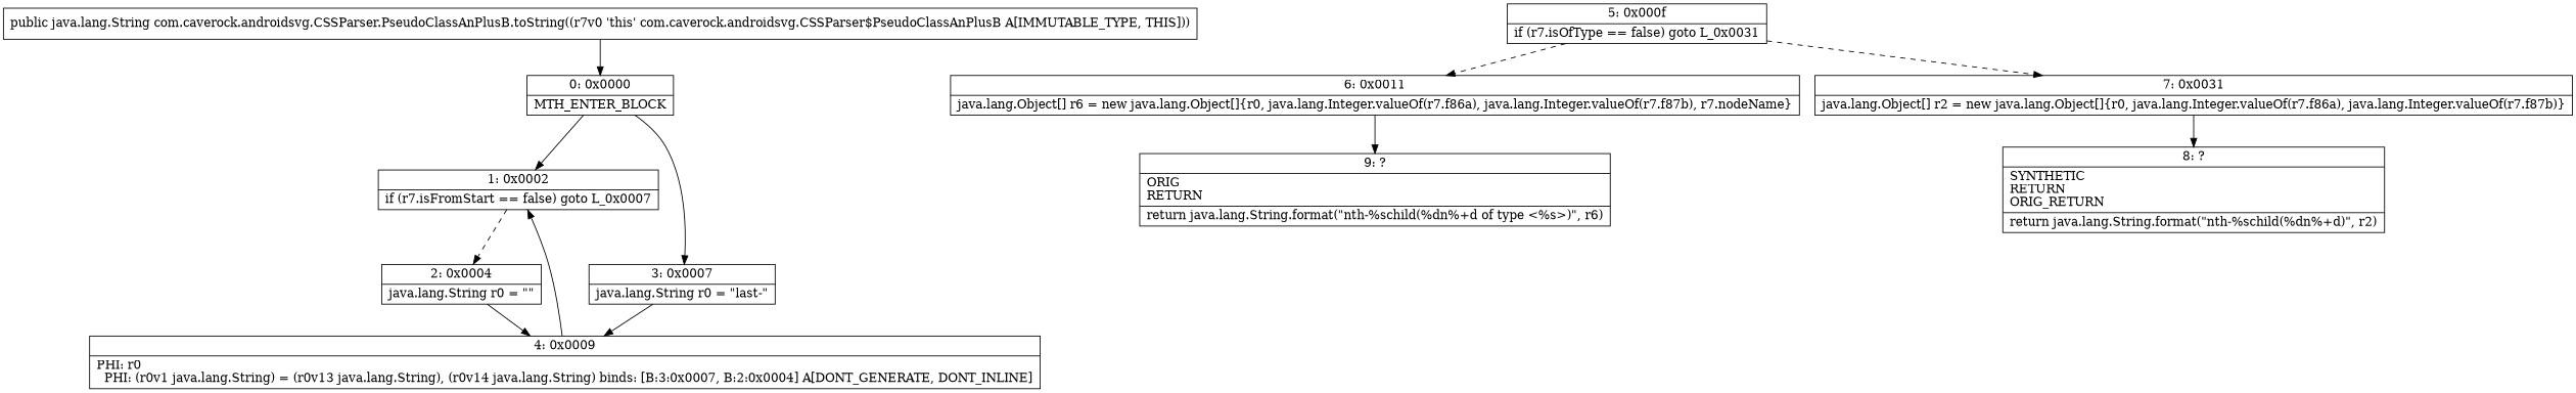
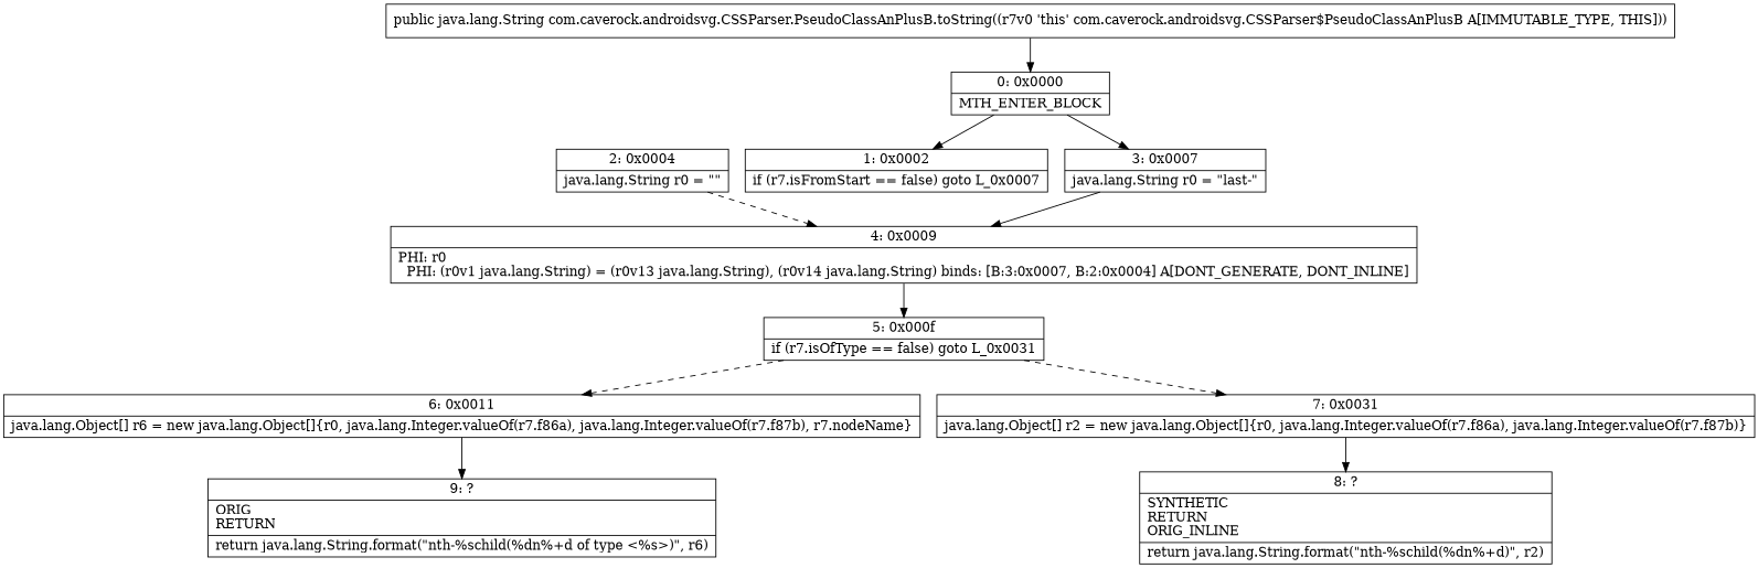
  digraph {
    node [shape=record]
    n1 [label="{0\:\ 0x0000|MTH_ENTER_BLOCK\l}"]
    n2 [label="{1\:\ 0x0002|if (r7.isFromStart == false) goto L_0x0007\l}"]
    n3 [label="{3\:\ 0x0007|java.lang.String r0 = \"last\-\"\l}"]
    n4 [label="{2\:\ 0x0004|java.lang.String r0 = \"\"\l}"]
    n5 [label="{4\:\ 0x0009|PHI: r0 \l  PHI: (r0v1 java.lang.String) = (r0v13 java.lang.String), (r0v14 java.lang.String) binds: [B:3:0x0007, B:2:0x0004] A[DONT_GENERATE, DONT_INLINE]\l}"]
    n6 [label="{5\:\ 0x000f|if (r7.isOfType == false) goto L_0x0031\l}"]
    n7 [label="{6\:\ 0x0011|java.lang.Object[] r6 = new java.lang.Object[]\{r0, java.lang.Integer.valueOf(r7.f86a), java.lang.Integer.valueOf(r7.f87b), r7.nodeName\}\l}"]
    n8 [label="{7\:\ 0x0031|java.lang.Object[] r2 = new java.lang.Object[]\{r0, java.lang.Integer.valueOf(r7.f86a), java.lang.Integer.valueOf(r7.f87b)\}\l}"]
    n9 [label="{9\:\ ?|ORIG\lRETURN\l|return java.lang.String.format(\"nth\-%schild(%dn%+d of type \<%s\>)\", r6)\l}"]
-   n10 [label="{8\:\ ?|SYNTHETIC\lRETURN\lORIG_RETURN\l|return java.lang.String.format(\"nth\-%schild(%dn%+d)\", r2)\l}"]
+   n10 [label="{8\:\ ?|SYNTHETIC\lRETURN\lORIG_INLINE\l|return java.lang.String.format(\"nth\-%schild(%dn%+d)\", r2)\l}"]
    n11 [label="{public java.lang.String com.caverock.androidsvg.CSSParser.PseudoClassAnPlusB.toString((r7v0 'this' com.caverock.androidsvg.CSSParser$PseudoClassAnPlusB A[IMMUTABLE_TYPE, THIS])) }"]
    n1 -> n2
    n1 -> n3
-   n2 -> n4 [style=dashed]
    n3 -> n5
-   n4 -> n5
-   n5 -> n2
+   n4 -> n5 [style=dashed]
+   n5 -> n6
    n6 -> n7 [style=dashed]
    n6 -> n8 [style=dashed]
    n7 -> n9
    n8 -> n10
    n11 -> n1
  }
